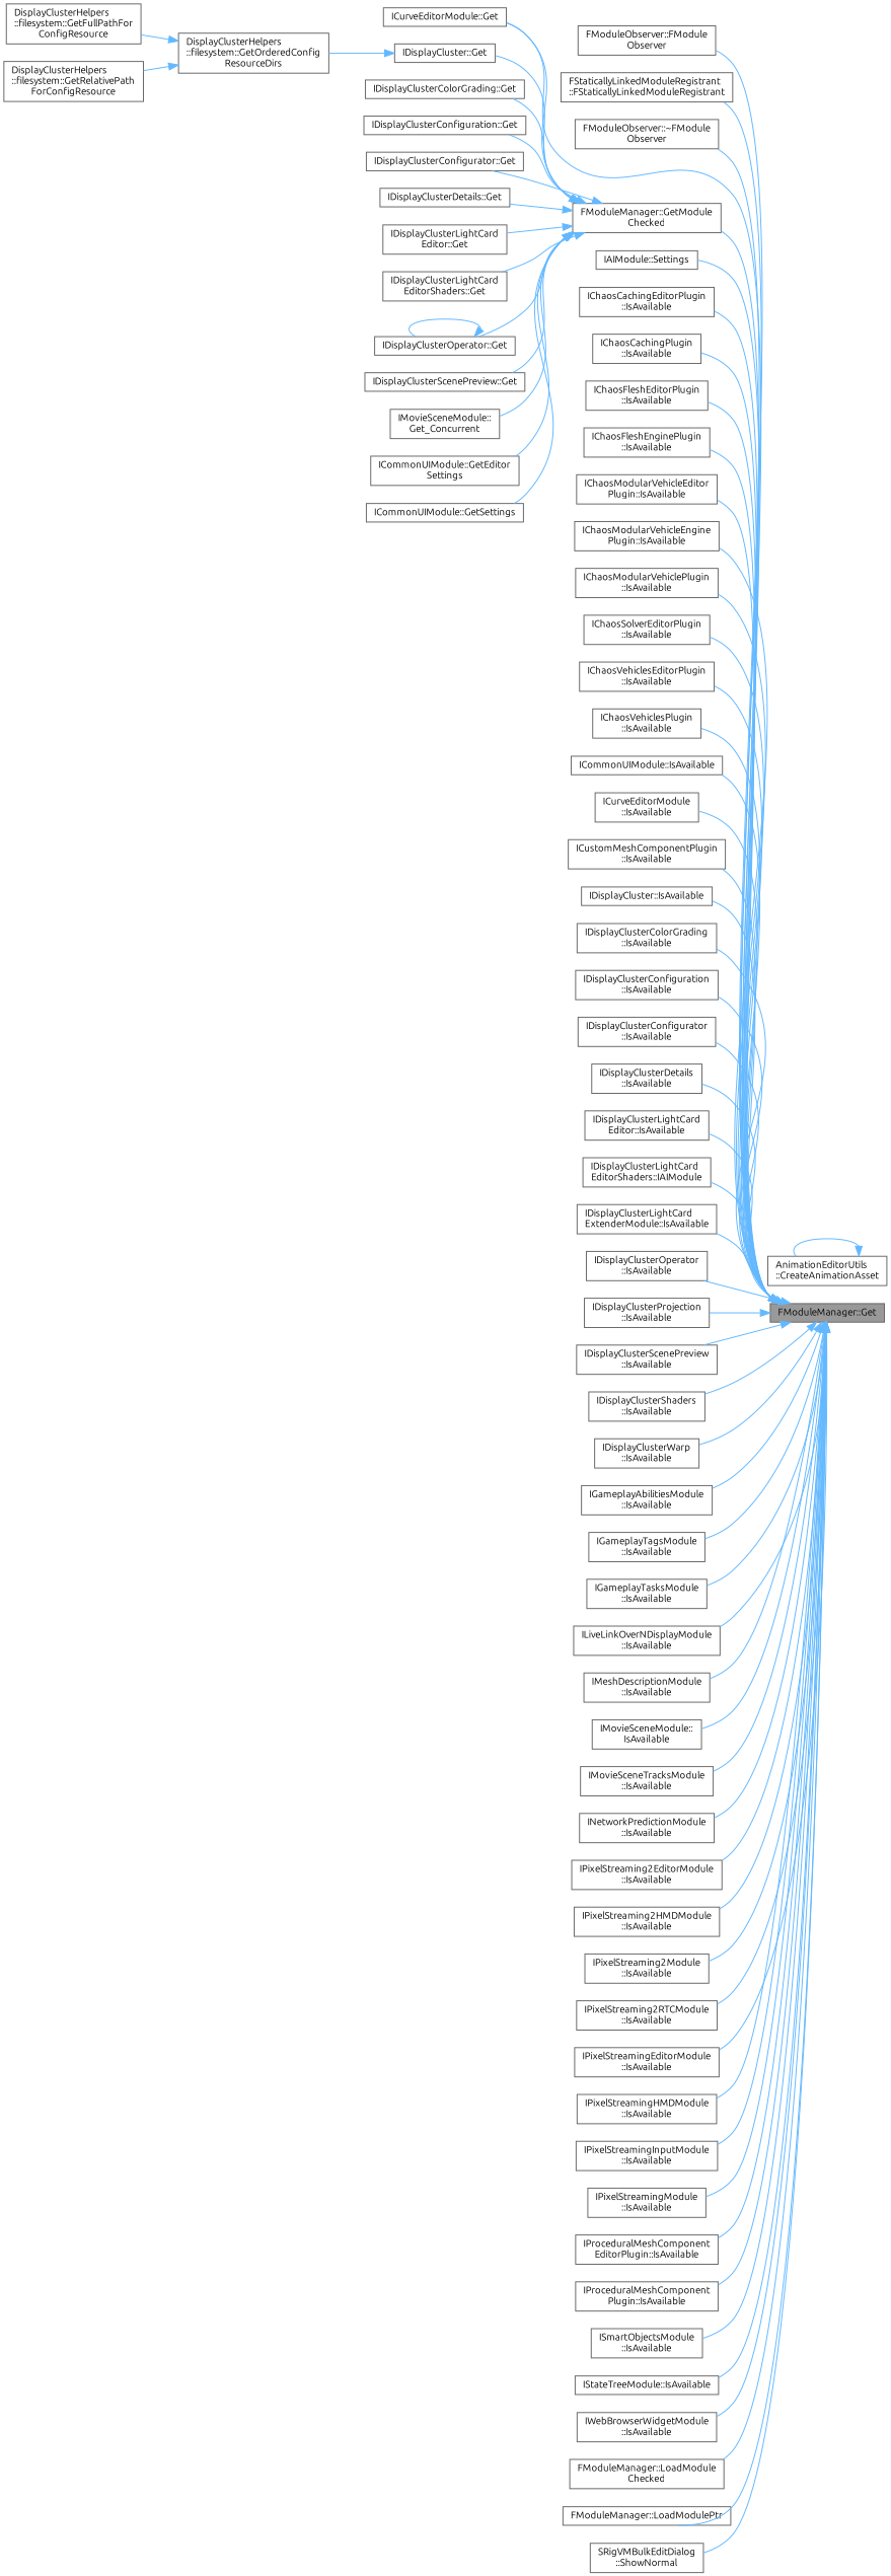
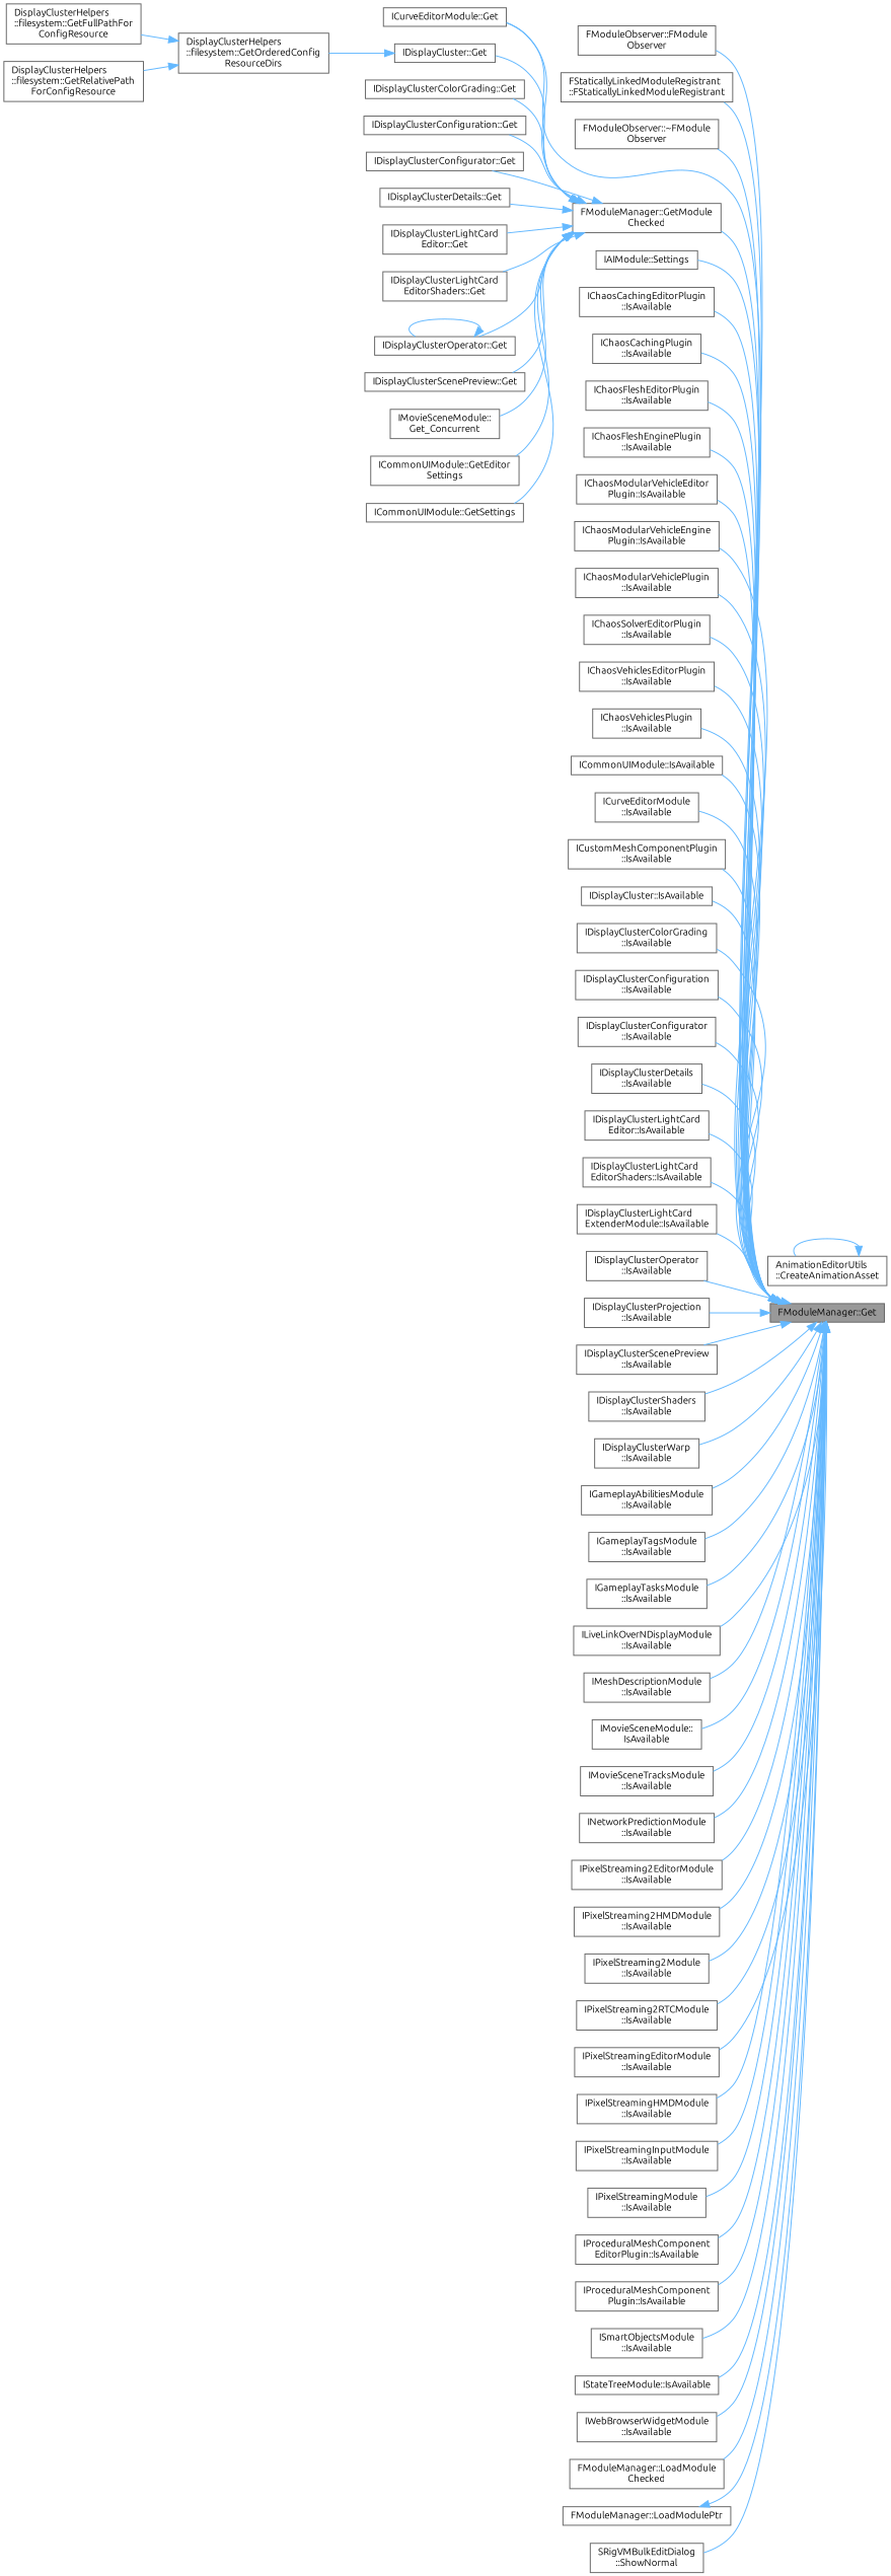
  digraph {
    fontname=Ubuntu
    rankdir=RL
    node [color=grey40 fillcolor=white fontname=Ubuntu fontsize=10 shape=box style=filled]
    edge [color=steelblue1 dir=back fontname=Ubuntu fontsize=10 labelfontname=Helvetica labelfontsize=10 style=solid]
    n1 [color=gray40 fillcolor=grey60 fontcolor=black height=0.2 label="FModuleManager::Get" width=0.4]
    n2 [height=0.2 label="FModuleObserver::FModule\lObserver" width=0.4]
    n3 [height=0.2 label="FStaticallyLinkedModuleRegistrant\l::FStaticallyLinkedModuleRegistrant" width=0.4]
    n4 [height=0.2 label="FModuleObserver::~FModule\lObserver" width=0.4]
    n5 [height=0.2 label="ICurveEditorModule::Get" width=0.4]
    n6 [height=0.2 label="FModuleManager::GetModule\lChecked" width=0.4]
    n7 [height=0.2 label="IAIModule::Settings" width=0.4]
    n8 [height=0.2 label="IChaosCachingEditorPlugin\l::IsAvailable" width=0.4]
    n9 [height=0.2 label="IChaosCachingPlugin\l::IsAvailable" width=0.4]
    n10 [height=0.2 label="IChaosFleshEditorPlugin\l::IsAvailable" width=0.4]
    n11 [height=0.2 label="IChaosFleshEnginePlugin\l::IsAvailable" width=0.4]
    n12 [height=0.2 label="IChaosModularVehicleEditor\lPlugin::IsAvailable" width=0.4]
    n13 [height=0.2 label="IChaosModularVehicleEngine\lPlugin::IsAvailable" width=0.4]
    n14 [height=0.2 label="IChaosModularVehiclePlugin\l::IsAvailable" width=0.4]
    n15 [height=0.2 label="IChaosSolverEditorPlugin\l::IsAvailable" width=0.4]
    n16 [height=0.2 label="IChaosVehiclesEditorPlugin\l::IsAvailable" width=0.4]
    n17 [height=0.2 label="IChaosVehiclesPlugin\l::IsAvailable" width=0.4]
    n18 [height=0.2 label="ICommonUIModule::IsAvailable" width=0.4]
    n19 [height=0.2 label="ICurveEditorModule\l::IsAvailable" width=0.4]
    n20 [height=0.2 label="ICustomMeshComponentPlugin\l::IsAvailable" width=0.4]
    n21 [height=0.2 label="IDisplayCluster::IsAvailable" width=0.4]
    n22 [height=0.2 label="IDisplayClusterColorGrading\l::IsAvailable" width=0.4]
    n23 [height=0.2 label="IDisplayClusterConfiguration\l::IsAvailable" width=0.4]
    n24 [height=0.2 label="IDisplayClusterConfigurator\l::IsAvailable" width=0.4]
    n25 [height=0.2 label="IDisplayClusterDetails\l::IsAvailable" width=0.4]
    n26 [height=0.2 label="IDisplayClusterLightCard\lEditor::IsAvailable" width=0.4]
-   n27 [height=0.2 label="IDisplayClusterLightCard\lEditorShaders::IAIModule" width=0.4]
+   n27 [height=0.2 label="IDisplayClusterLightCard\lEditorShaders::IsAvailable" width=0.4]
    n28 [height=0.2 label="IDisplayClusterLightCard\lExtenderModule::IsAvailable" width=0.4]
    n29 [height=0.2 label="IDisplayClusterOperator\l::IsAvailable" width=0.4]
    n30 [height=0.2 label="IDisplayClusterProjection\l::IsAvailable" width=0.4]
    n31 [height=0.2 label="IDisplayClusterScenePreview\l::IsAvailable" width=0.4]
    n32 [height=0.2 label="IDisplayClusterShaders\l::IsAvailable" width=0.4]
    n33 [height=0.2 label="IDisplayClusterWarp\l::IsAvailable" width=0.4]
    n34 [height=0.2 label="IGameplayAbilitiesModule\l::IsAvailable" width=0.4]
    n35 [height=0.2 label="IGameplayTagsModule\l::IsAvailable" width=0.4]
    n36 [height=0.2 label="IGameplayTasksModule\l::IsAvailable" width=0.4]
    n37 [height=0.2 label="ILiveLinkOverNDisplayModule\l::IsAvailable" width=0.4]
    n38 [height=0.2 label="IMeshDescriptionModule\l::IsAvailable" width=0.4]
    n39 [height=0.2 label="IMovieSceneModule::\lIsAvailable" width=0.4]
    n40 [height=0.2 label="IMovieSceneTracksModule\l::IsAvailable" width=0.4]
    n41 [height=0.2 label="INetworkPredictionModule\l::IsAvailable" width=0.4]
    n42 [height=0.2 label="IPixelStreaming2EditorModule\l::IsAvailable" width=0.4]
    n43 [height=0.2 label="IPixelStreaming2HMDModule\l::IsAvailable" width=0.4]
    n44 [height=0.2 label="IPixelStreaming2Module\l::IsAvailable" width=0.4]
    n45 [height=0.2 label="IPixelStreaming2RTCModule\l::IsAvailable" width=0.4]
    n46 [height=0.2 label="IPixelStreamingEditorModule\l::IsAvailable" width=0.4]
    n47 [height=0.2 label="IPixelStreamingHMDModule\l::IsAvailable" width=0.4]
    n48 [height=0.2 label="IPixelStreamingInputModule\l::IsAvailable" width=0.4]
    n49 [height=0.2 label="IPixelStreamingModule\l::IsAvailable" width=0.4]
    n50 [height=0.2 label="IProceduralMeshComponent\lEditorPlugin::IsAvailable" width=0.4]
    n51 [height=0.2 label="IProceduralMeshComponent\lPlugin::IsAvailable" width=0.4]
    n52 [height=0.2 label="ISmartObjectsModule\l::IsAvailable" width=0.4]
    n53 [height=0.2 label="IStateTreeModule::IsAvailable" width=0.4]
    n54 [height=0.2 label="IWebBrowserWidgetModule\l::IsAvailable" width=0.4]
    n55 [height=0.2 label="FModuleManager::LoadModule\lChecked" width=0.4]
    n56 [height=0.2 label="FModuleManager::LoadModulePtr" width=0.4]
    n57 [height=0.2 label="SRigVMBulkEditDialog\l::ShowNormal" width=0.4]
    n58 [height=0.2 label="IDisplayCluster::Get" width=0.4]
    n59 [height=0.2 label="IDisplayClusterColorGrading::Get" width=0.4]
    n60 [height=0.2 label="IDisplayClusterConfiguration::Get" width=0.4]
    n61 [height=0.2 label="IDisplayClusterConfigurator::Get" width=0.4]
    n62 [height=0.2 label="IDisplayClusterDetails::Get" width=0.4]
    n63 [height=0.2 label="IDisplayClusterLightCard\lEditor::Get" width=0.4]
    n64 [height=0.2 label="IDisplayClusterLightCard\lEditorShaders::Get" width=0.4]
    n65 [height=0.2 label="IDisplayClusterOperator::Get" width=0.4]
    n66 [height=0.2 label="IDisplayClusterScenePreview::Get" width=0.4]
    n67 [height=0.2 label="IMovieSceneModule::\lGet_Concurrent" width=0.4]
    n68 [height=0.2 label="ICommonUIModule::GetEditor\lSettings" width=0.4]
    n69 [height=0.2 label="ICommonUIModule::GetSettings" width=0.4]
    n70 [height=0.2 label="AnimationEditorUtils\l::CreateAnimationAsset" width=0.4]
    n71 [height=0.2 label="DisplayClusterHelpers\l::filesystem::GetOrderedConfig\lResourceDirs" width=0.4]
    n72 [height=0.2 label="DisplayClusterHelpers\l::filesystem::GetFullPathFor\lConfigResource" width=0.4]
    n73 [height=0.2 label="DisplayClusterHelpers\l::filesystem::GetRelativePath\lForConfigResource" width=0.4]
    n1 -> n2
    n1 -> n3
    n1 -> n4
    n1 -> n5
    n1 -> n6
    n1 -> n7
    n1 -> n8
    n1 -> n9
    n1 -> n10
    n1 -> n11
    n1 -> n12
    n1 -> n13
    n1 -> n14
    n1 -> n15
    n1 -> n16
    n1 -> n17
    n1 -> n18
    n1 -> n19
    n1 -> n20
    n1 -> n21
    n1 -> n22
    n1 -> n23
    n1 -> n24
    n1 -> n25
    n1 -> n26
    n1 -> n27
    n1 -> n28
    n1 -> n29
    n1 -> n30
    n1 -> n31
    n1 -> n32
    n1 -> n33
    n1 -> n34
    n1 -> n35
    n1 -> n36
    n1 -> n37
    n1 -> n38
    n1 -> n39
    n1 -> n40
    n1 -> n41
    n1 -> n42
    n1 -> n43
    n1 -> n44
    n1 -> n45
    n1 -> n46
    n1 -> n47
    n1 -> n48
    n1 -> n49
    n1 -> n50
    n1 -> n51
    n1 -> n52
    n1 -> n53
    n1 -> n54
    n1 -> n55
-   n1 -> n56
+   n56 -> n1
    n1 -> n57
    n6 -> n5
    n6 -> n58
    n6 -> n59
    n6 -> n60
    n6 -> n61
    n6 -> n62
    n6 -> n63
    n6 -> n64
    n6 -> n65
    n6 -> n66
    n6 -> n67
    n6 -> n68
    n6 -> n69
    n58 -> n71
    n65 -> n65
    n70 -> n70
    n71 -> n72
    n71 -> n73
  }
